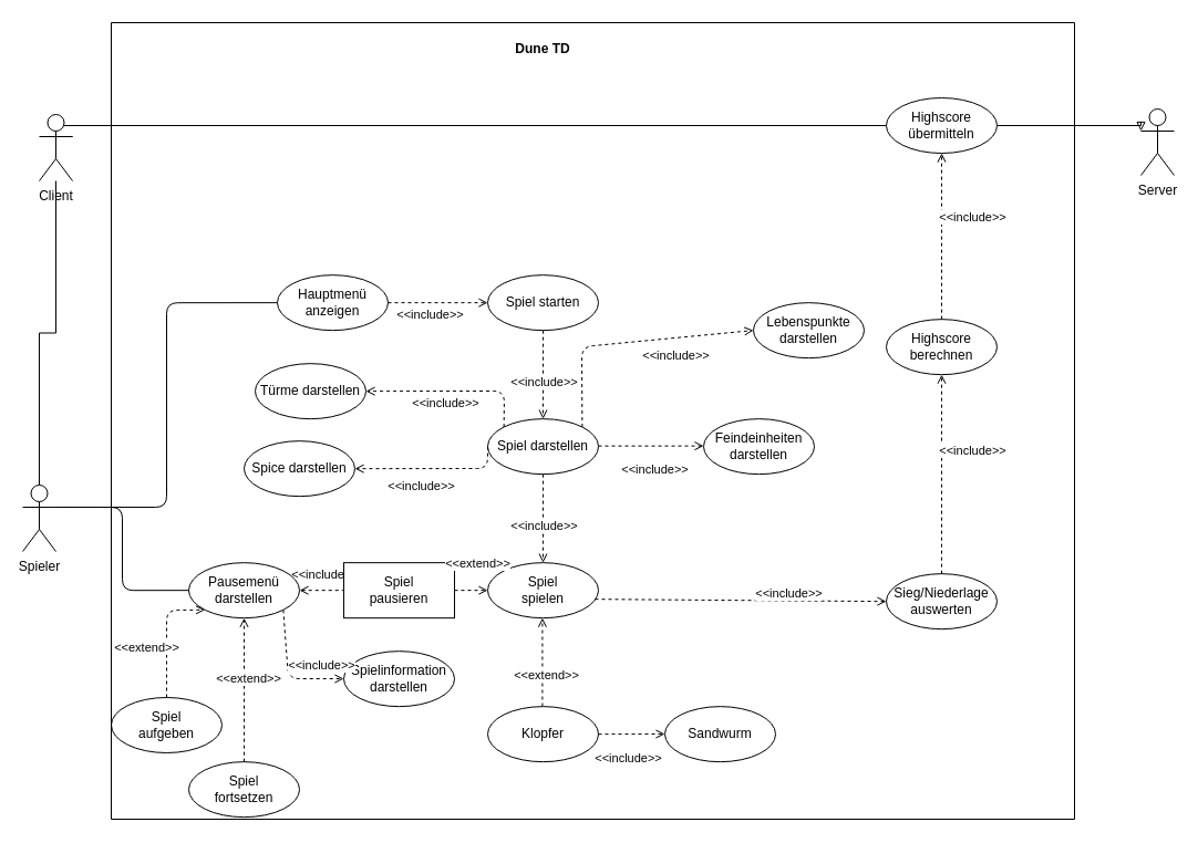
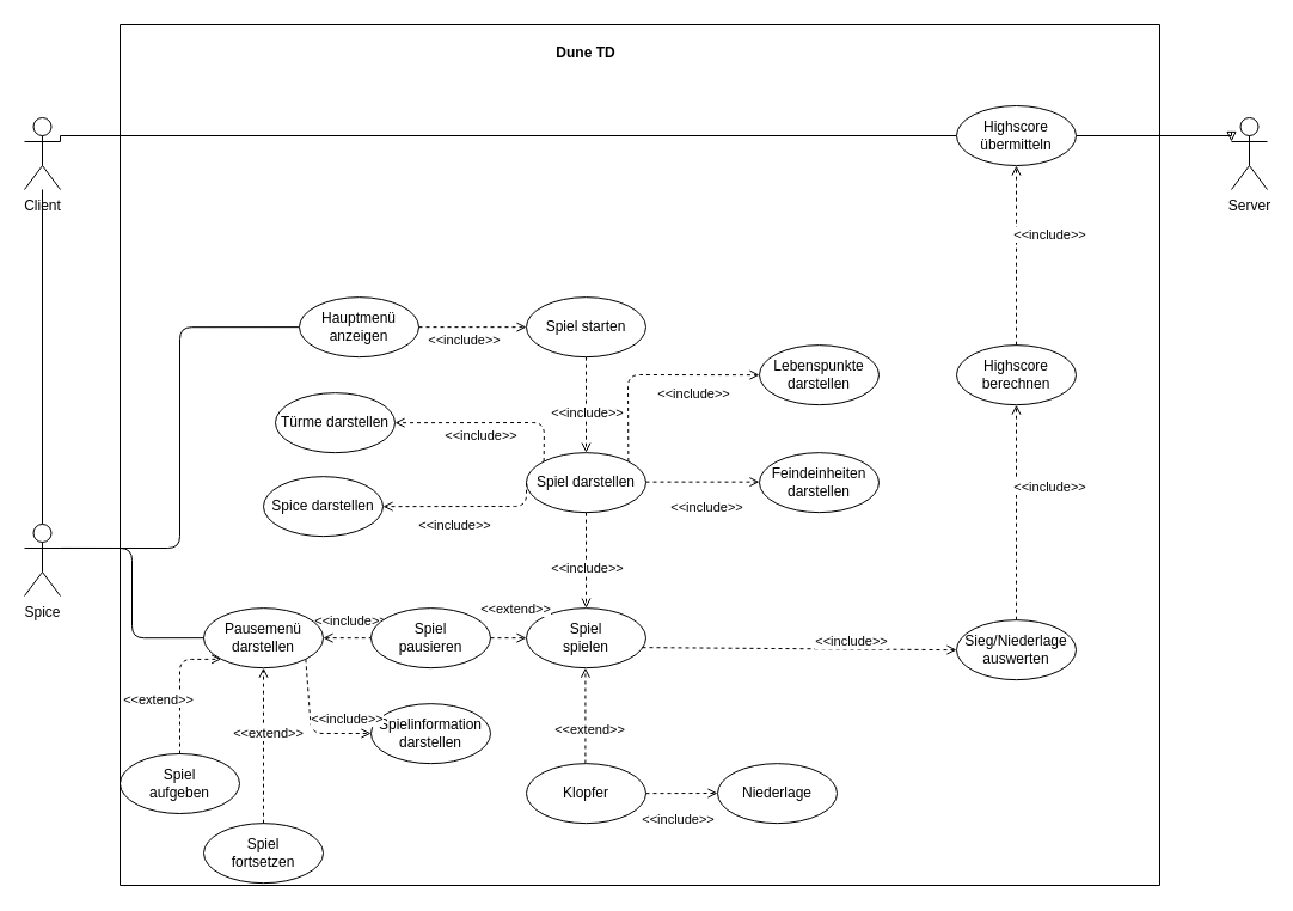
  <mxCell id="0" />
  <mxCell id="1" parent="0" />
  <mxCell id="2" value="Server" style="shape=umlActor;verticalLabelPosition=bottom;verticalAlign=top;html=1;" parent="1" vertex="1"><mxGeometry x="1030" y="98" width="30" height="60" as="geometry" /></mxCell>
  <mxCell id="3" style="edgeStyle=orthogonalEdgeStyle;rounded=0;orthogonalLoop=1;jettySize=auto;html=1;exitX=1;exitY=0.333;exitDx=0;exitDy=0;exitPerimeter=0;entryX=0;entryY=0.5;entryDx=0;entryDy=0;endArrow=none;endFill=0;" parent="1" source="4" target="47" edge="1"><mxGeometry relative="1" as="geometry"><Array as="points"><mxPoint x="50" y="113" /></Array></mxGeometry></mxCell>
- <mxCell id="4" value="&lt;div&gt;Client&lt;/div&gt;&lt;div&gt;&lt;br&gt;&lt;/div&gt;" style="shape=umlActor;verticalLabelPosition=bottom;verticalAlign=top;html=1;" parent="1" vertex="1"><mxGeometry x="35" y="103" width="30" height="60" as="geometry" /></mxCell>
+ <mxCell id="4" value="&lt;div&gt;Client&lt;/div&gt;&lt;div&gt;&lt;br&gt;&lt;/div&gt;" style="shape=umlActor;verticalLabelPosition=bottom;verticalAlign=top;html=1;" parent="1" vertex="1"><mxGeometry x="20" y="98" width="30" height="60" as="geometry" /></mxCell>
  <mxCell id="5" style="edgeStyle=orthogonalEdgeStyle;rounded=0;orthogonalLoop=1;jettySize=auto;html=1;exitX=0.5;exitY=0;exitDx=0;exitDy=0;exitPerimeter=0;endArrow=none;endFill=0;" parent="1" source="9" target="4" edge="1"><mxGeometry relative="1" as="geometry" /></mxCell>
  <mxCell id="6" style="edgeStyle=orthogonalEdgeStyle;rounded=1;orthogonalLoop=1;jettySize=auto;html=1;exitX=1;exitY=0.333;exitDx=0;exitDy=0;exitPerimeter=0;entryX=0;entryY=0.5;entryDx=0;entryDy=0;endArrow=none;endFill=0;" parent="1" source="9" target="12" edge="1"><mxGeometry relative="1" as="geometry" /></mxCell>
  <mxCell id="7" style="edgeStyle=orthogonalEdgeStyle;rounded=1;orthogonalLoop=1;jettySize=auto;html=1;exitX=1;exitY=0.5;exitDx=0;exitDy=0;entryX=0;entryY=0.5;entryDx=0;entryDy=0;endArrow=none;endFill=0;startArrow=open;dashed=1;startFill=0;" parent="1" source="65" target="25" edge="1"><mxGeometry relative="1" as="geometry" /></mxCell>
  <mxCell id="8" value="&amp;lt;&amp;lt;include&amp;gt;&amp;gt;" style="edgeLabel;html=1;align=center;verticalAlign=middle;resizable=0;points=[];" vertex="1" connectable="0" parent="7"><mxGeometry x="0.1" y="1" relative="1" as="geometry"><mxPoint y="-14" as="offset" /></mxGeometry></mxCell>
- <mxCell id="9" value="Spieler" style="shape=umlActor;verticalLabelPosition=bottom;verticalAlign=top;html=1;" parent="1" vertex="1"><mxGeometry x="20" y="438" width="30" height="60" as="geometry" /></mxCell>
+ <mxCell id="9" value="Spice" style="shape=umlActor;verticalLabelPosition=bottom;verticalAlign=top;html=1;" parent="1" vertex="1"><mxGeometry x="20" y="438" width="30" height="60" as="geometry" /></mxCell>
  <mxCell id="10" value="Spiel starten" style="ellipse;whiteSpace=wrap;html=1;" parent="1" vertex="1"><mxGeometry x="440" y="248.15" width="100" height="50" as="geometry" /></mxCell>
  <mxCell id="11" value="&lt;div&gt;Spiel&lt;/div&gt;&lt;div&gt;spielen&lt;br&gt;&lt;/div&gt;" style="ellipse;whiteSpace=wrap;html=1;" parent="1" vertex="1"><mxGeometry x="440" y="508.15" width="100" height="50" as="geometry" /></mxCell>
  <mxCell id="12" value="&lt;div&gt;Hauptmenü anzeigen&lt;/div&gt;" style="ellipse;whiteSpace=wrap;html=1;" parent="1" vertex="1"><mxGeometry x="250" y="248.15" width="100" height="50" as="geometry" /></mxCell>
  <mxCell id="13" value="Türme darstellen" style="ellipse;whiteSpace=wrap;html=1;" parent="1" vertex="1"><mxGeometry x="230" y="328.15" width="100" height="50" as="geometry" /></mxCell>
  <mxCell id="14" value="Spice darstellen" style="ellipse;whiteSpace=wrap;html=1;" parent="1" vertex="1"><mxGeometry x="220" y="398.15" width="100" height="50" as="geometry" /></mxCell>
- <mxCell id="15" value="Lebenspunkte darstellen" style="ellipse;whiteSpace=wrap;html=1;" parent="1" vertex="1"><mxGeometry x="680" y="273.15" width="100" height="50" as="geometry" /></mxCell>
+ <mxCell id="15" value="Lebenspunkte darstellen" style="ellipse;whiteSpace=wrap;html=1;" parent="1" vertex="1"><mxGeometry x="635" y="288.15" width="100" height="50" as="geometry" /></mxCell>
  <mxCell id="16" value="Spiel darstellen" style="ellipse;whiteSpace=wrap;html=1;" parent="1" vertex="1"><mxGeometry x="440" y="378.15" width="100" height="50" as="geometry" /></mxCell>
  <mxCell id="17" value="" style="endArrow=open;html=1;rounded=0;exitX=1;exitY=0.5;exitDx=0;exitDy=0;entryX=0;entryY=0.5;entryDx=0;entryDy=0;dashed=1;endFill=0;" parent="1" source="12" target="10" edge="1"><mxGeometry width="50" height="50" relative="1" as="geometry"><mxPoint x="600" y="298.15" as="sourcePoint" /><mxPoint x="650" y="248.15" as="targetPoint" /></mxGeometry></mxCell>
  <mxCell id="18" value="&amp;lt;&amp;lt;include&amp;gt;&amp;gt;" style="edgeLabel;html=1;align=center;verticalAlign=middle;resizable=0;points=[];" parent="17" vertex="1" connectable="0"><mxGeometry x="0.327" relative="1" as="geometry"><mxPoint x="-23" y="10" as="offset" /></mxGeometry></mxCell>
  <mxCell id="19" value="" style="endArrow=open;html=1;rounded=0;exitX=0.5;exitY=1;exitDx=0;exitDy=0;entryX=0.5;entryY=0;entryDx=0;entryDy=0;dashed=1;endFill=0;" parent="1" source="10" target="16" edge="1"><mxGeometry width="50" height="50" relative="1" as="geometry"><mxPoint x="340" y="278.15" as="sourcePoint" /><mxPoint x="450" y="278.15" as="targetPoint" /></mxGeometry></mxCell>
  <mxCell id="20" value="&amp;lt;&amp;lt;include&amp;gt;&amp;gt;" style="edgeLabel;html=1;align=center;verticalAlign=middle;resizable=0;points=[];" parent="19" vertex="1" connectable="0"><mxGeometry x="0.327" relative="1" as="geometry"><mxPoint y="-7" as="offset" /></mxGeometry></mxCell>
  <mxCell id="21" value="" style="endArrow=open;html=1;rounded=1;exitX=0;exitY=0.5;exitDx=0;exitDy=0;entryX=1;entryY=0.5;entryDx=0;entryDy=0;dashed=1;endFill=0;" parent="1" source="16" target="14" edge="1"><mxGeometry width="50" height="50" relative="1" as="geometry"><mxPoint x="440" y="408.15" as="sourcePoint" /><mxPoint x="330" y="408.15" as="targetPoint" /><Array as="points"><mxPoint x="440" y="423" /></Array></mxGeometry></mxCell>
  <mxCell id="22" value="&amp;lt;&amp;lt;include&amp;gt;&amp;gt;" style="edgeLabel;html=1;align=center;verticalAlign=middle;resizable=0;points=[];" parent="21" vertex="1" connectable="0"><mxGeometry x="0.327" relative="1" as="geometry"><mxPoint x="13" y="15" as="offset" /></mxGeometry></mxCell>
  <mxCell id="23" value="" style="endArrow=open;html=1;rounded=1;exitX=0;exitY=0;exitDx=0;exitDy=0;entryX=1;entryY=0.5;entryDx=0;entryDy=0;dashed=1;endFill=0;" parent="1" source="16" target="13" edge="1"><mxGeometry width="50" height="50" relative="1" as="geometry"><mxPoint x="450" y="337.65" as="sourcePoint" /><mxPoint x="340" y="337.65" as="targetPoint" /><Array as="points"><mxPoint x="455" y="353" /></Array></mxGeometry></mxCell>
  <mxCell id="24" value="&amp;lt;&amp;lt;include&amp;gt;&amp;gt;" style="edgeLabel;html=1;align=center;verticalAlign=middle;resizable=0;points=[];" parent="23" vertex="1" connectable="0"><mxGeometry x="0.327" relative="1" as="geometry"><mxPoint x="18" y="10" as="offset" /></mxGeometry></mxCell>
- <mxCell id="25" value="&lt;div&gt;Spiel&lt;/div&gt;&lt;div&gt;pausieren&lt;/div&gt;" style="whiteSpace=wrap;html=1;rounded=0;" parent="1" vertex="1"><mxGeometry x="310" y="508.15" width="100" height="50" as="geometry" /></mxCell>
+ <mxCell id="25" value="&lt;div&gt;Spiel&lt;/div&gt;&lt;div&gt;pausieren&lt;/div&gt;" style="ellipse;whiteSpace=wrap;html=1;" parent="1" vertex="1"><mxGeometry x="310" y="508.15" width="100" height="50" as="geometry" /></mxCell>
  <mxCell id="26" value="&lt;div&gt;Sieg/Niederlage&lt;/div&gt;&lt;div&gt;auswerten&lt;br&gt;&lt;/div&gt;" style="ellipse;whiteSpace=wrap;html=1;" parent="1" vertex="1"><mxGeometry x="800" y="518.15" width="100" height="50" as="geometry" /></mxCell>
  <mxCell id="27" value="" style="endArrow=open;html=1;rounded=0;exitX=0.5;exitY=1;exitDx=0;exitDy=0;entryX=0.5;entryY=0;entryDx=0;entryDy=0;dashed=1;endFill=0;" parent="1" source="16" target="11" edge="1"><mxGeometry width="50" height="50" relative="1" as="geometry"><mxPoint x="570" y="428.15" as="sourcePoint" /><mxPoint x="570" y="508.15" as="targetPoint" /></mxGeometry></mxCell>
  <mxCell id="28" value="&amp;lt;&amp;lt;include&amp;gt;&amp;gt;" style="edgeLabel;html=1;align=center;verticalAlign=middle;resizable=0;points=[];" parent="27" vertex="1" connectable="0"><mxGeometry x="0.327" relative="1" as="geometry"><mxPoint y="-7" as="offset" /></mxGeometry></mxCell>
  <mxCell id="29" value="" style="endArrow=open;html=1;rounded=0;exitX=1;exitY=0.5;exitDx=0;exitDy=0;entryX=0;entryY=0.5;entryDx=0;entryDy=0;dashed=1;endFill=0;" parent="1" source="25" target="11" edge="1"><mxGeometry width="50" height="50" relative="1" as="geometry"><mxPoint x="350" y="518.15" as="sourcePoint" /><mxPoint x="474.645" y="550.472" as="targetPoint" /></mxGeometry></mxCell>
  <mxCell id="30" value="&amp;lt;&amp;lt;extend&amp;gt;&amp;gt;" style="edgeLabel;html=1;align=center;verticalAlign=middle;resizable=0;points=[];" parent="29" vertex="1" connectable="0"><mxGeometry x="0.327" relative="1" as="geometry"><mxPoint y="-25" as="offset" /></mxGeometry></mxCell>
  <mxCell id="31" value="&lt;div&gt;Spiel&lt;/div&gt;&lt;div&gt;aufgeben&lt;br&gt;&lt;/div&gt;" style="ellipse;whiteSpace=wrap;html=1;" parent="1" vertex="1"><mxGeometry x="100" y="630" width="100" height="50" as="geometry" /></mxCell>
  <mxCell id="32" value="&lt;div&gt;Spiel&lt;/div&gt;&lt;div&gt;fortsetzen&lt;br&gt;&lt;/div&gt;" style="ellipse;whiteSpace=wrap;html=1;" parent="1" vertex="1"><mxGeometry x="170" y="688.15" width="100" height="50" as="geometry" /></mxCell>
  <mxCell id="33" value="" style="endArrow=open;html=1;rounded=1;dashed=1;endFill=0;exitX=0.5;exitY=0;exitDx=0;exitDy=0;entryX=0;entryY=1;entryDx=0;entryDy=0;" parent="1" source="31" target="65" edge="1"><mxGeometry width="50" height="50" relative="1" as="geometry"><mxPoint x="170" y="598" as="sourcePoint" /><mxPoint x="180" y="540" as="targetPoint" /><Array as="points"><mxPoint x="150" y="551" /></Array></mxGeometry></mxCell>
  <mxCell id="34" value="&amp;lt;&amp;lt;extend&amp;gt;&amp;gt;" style="edgeLabel;html=1;align=center;verticalAlign=middle;resizable=0;points=[];" parent="33" vertex="1" connectable="0"><mxGeometry x="0.327" relative="1" as="geometry"><mxPoint x="-19" y="29" as="offset" /></mxGeometry></mxCell>
  <mxCell id="35" value="" style="endArrow=open;html=1;rounded=0;exitX=0.5;exitY=0;exitDx=0;exitDy=0;entryX=0.5;entryY=1;entryDx=0;entryDy=0;dashed=1;endFill=0;" parent="1" source="32" target="65" edge="1"><mxGeometry width="50" height="50" relative="1" as="geometry"><mxPoint x="350" y="553.15" as="sourcePoint" /><mxPoint x="460" y="553.15" as="targetPoint" /><Array as="points" /></mxGeometry></mxCell>
  <mxCell id="36" value="&amp;lt;&amp;lt;extend&amp;gt;&amp;gt;" style="edgeLabel;html=1;align=center;verticalAlign=middle;resizable=0;points=[];" parent="35" vertex="1" connectable="0"><mxGeometry x="0.327" relative="1" as="geometry"><mxPoint x="3" y="10" as="offset" /></mxGeometry></mxCell>
  <mxCell id="37" value="&lt;div&gt;Spielinformation&lt;/div&gt;&lt;div&gt;darstellen&lt;br&gt;&lt;/div&gt;" style="ellipse;whiteSpace=wrap;html=1;" parent="1" vertex="1"><mxGeometry x="310" y="588.15" width="100" height="50" as="geometry" /></mxCell>
  <mxCell id="38" value="" style="endArrow=open;html=1;rounded=1;exitX=1;exitY=1;exitDx=0;exitDy=0;dashed=1;endFill=0;" parent="1" source="65" edge="1"><mxGeometry width="50" height="50" relative="1" as="geometry"><mxPoint x="480" y="588.15" as="sourcePoint" /><mxPoint x="310" y="613" as="targetPoint" /><Array as="points"><mxPoint x="260" y="613" /></Array></mxGeometry></mxCell>
  <mxCell id="39" value="&amp;lt;&amp;lt;include&amp;gt;&amp;gt;" style="edgeLabel;html=1;align=center;verticalAlign=middle;resizable=0;points=[];" parent="38" vertex="1" connectable="0"><mxGeometry x="0.327" relative="1" as="geometry"><mxPoint x="17" y="-13" as="offset" /></mxGeometry></mxCell>
  <mxCell id="40" value="" style="endArrow=open;html=1;rounded=0;exitX=0.97;exitY=0.66;exitDx=0;exitDy=0;entryX=0;entryY=0.5;entryDx=0;entryDy=0;dashed=1;endFill=0;exitPerimeter=0;" parent="1" source="11" target="26" edge="1"><mxGeometry width="50" height="50" relative="1" as="geometry"><mxPoint x="570" y="568.15" as="sourcePoint" /><mxPoint x="570" y="648.15" as="targetPoint" /></mxGeometry></mxCell>
  <mxCell id="41" value="&amp;lt;&amp;lt;include&amp;gt;&amp;gt;" style="edgeLabel;html=1;align=center;verticalAlign=middle;resizable=0;points=[];" parent="40" vertex="1" connectable="0"><mxGeometry x="0.327" relative="1" as="geometry"><mxPoint y="-7" as="offset" /></mxGeometry></mxCell>
  <mxCell id="42" value="Highscore berechnen" style="ellipse;whiteSpace=wrap;html=1;" parent="1" vertex="1"><mxGeometry x="800" y="288.15" width="100" height="50" as="geometry" /></mxCell>
  <mxCell id="43" value="" style="endArrow=open;html=1;rounded=0;exitX=0.5;exitY=0;exitDx=0;exitDy=0;entryX=0.5;entryY=1;entryDx=0;entryDy=0;dashed=1;endFill=0;" parent="1" source="26" target="42" edge="1"><mxGeometry width="50" height="50" relative="1" as="geometry"><mxPoint x="680" y="403.15" as="sourcePoint" /><mxPoint x="560" y="423.15" as="targetPoint" /></mxGeometry></mxCell>
  <mxCell id="44" value="&amp;lt;&amp;lt;include&amp;gt;&amp;gt;" style="edgeLabel;html=1;align=center;verticalAlign=middle;resizable=0;points=[];" parent="43" vertex="1" connectable="0"><mxGeometry x="0.327" relative="1" as="geometry"><mxPoint x="27" y="7" as="offset" /></mxGeometry></mxCell>
  <mxCell id="45" value="Feindeinheiten darstellen" style="ellipse;whiteSpace=wrap;html=1;" parent="1" vertex="1"><mxGeometry x="635" y="378.15" width="100" height="50" as="geometry" /></mxCell>
  <mxCell id="46" style="edgeStyle=orthogonalEdgeStyle;rounded=0;orthogonalLoop=1;jettySize=auto;html=1;exitX=1;exitY=0.5;exitDx=0;exitDy=0;entryX=0;entryY=0.333;entryDx=0;entryDy=0;entryPerimeter=0;endArrow=block;endFill=0;" parent="1" source="47" target="2" edge="1"><mxGeometry relative="1" as="geometry"><Array as="points"><mxPoint x="1030" y="113" /></Array></mxGeometry></mxCell>
  <mxCell id="47" value="Highscore übermitteln" style="ellipse;whiteSpace=wrap;html=1;" parent="1" vertex="1"><mxGeometry x="800" y="88" width="100" height="50" as="geometry" /></mxCell>
  <mxCell id="48" value="" style="endArrow=none;html=1;rounded=0;" parent="1" edge="1"><mxGeometry width="50" height="50" relative="1" as="geometry"><mxPoint x="100" y="740" as="sourcePoint" /><mxPoint x="100" y="20" as="targetPoint" /></mxGeometry></mxCell>
  <mxCell id="49" value="" style="endArrow=none;html=1;rounded=0;" parent="1" edge="1"><mxGeometry width="50" height="50" relative="1" as="geometry"><mxPoint x="970" y="740" as="sourcePoint" /><mxPoint x="100" y="740" as="targetPoint" /></mxGeometry></mxCell>
  <mxCell id="50" value="" style="endArrow=none;html=1;rounded=0;" parent="1" edge="1"><mxGeometry width="50" height="50" relative="1" as="geometry"><mxPoint x="970" y="20" as="sourcePoint" /><mxPoint x="100" y="20" as="targetPoint" /></mxGeometry></mxCell>
  <mxCell id="51" value="" style="endArrow=none;html=1;rounded=0;" parent="1" edge="1"><mxGeometry width="50" height="50" relative="1" as="geometry"><mxPoint x="970" y="740" as="sourcePoint" /><mxPoint x="970" y="20" as="targetPoint" /></mxGeometry></mxCell>
  <mxCell id="52" value="Dune TD" style="text;align=center;fontStyle=1;verticalAlign=middle;spacingLeft=3;spacingRight=3;strokeColor=none;rotatable=0;points=[[0,0.5],[1,0.5]];portConstraint=eastwest;" parent="1" vertex="1"><mxGeometry x="450" y="30" width="80" height="26" as="geometry" /></mxCell>
  <mxCell id="53" value="" style="endArrow=open;html=1;rounded=0;exitX=0;exitY=0.5;exitDx=0;exitDy=0;dashed=1;endFill=0;entryX=1;entryY=0.5;entryDx=0;entryDy=0;" parent="1" edge="1"><mxGeometry width="50" height="50" relative="1" as="geometry"><mxPoint x="540" y="402.65" as="sourcePoint" /><mxPoint x="635" y="402.65" as="targetPoint" /></mxGeometry></mxCell>
  <mxCell id="54" value="&amp;lt;&amp;lt;include&amp;gt;&amp;gt;" style="edgeLabel;html=1;align=center;verticalAlign=middle;resizable=0;points=[];" parent="53" vertex="1" connectable="0"><mxGeometry x="0.327" relative="1" as="geometry"><mxPoint x="-13" y="21" as="offset" /></mxGeometry></mxCell>
  <mxCell id="55" value="" style="endArrow=open;html=1;rounded=1;exitX=1;exitY=0;exitDx=0;exitDy=0;dashed=1;endFill=0;entryX=0;entryY=0.5;entryDx=0;entryDy=0;orthogonal=0;" parent="1" source="16" target="15" edge="1"><mxGeometry width="50" height="50" relative="1" as="geometry"><mxPoint x="530.355" y="389.382" as="sourcePoint" /><mxPoint x="640" y="317.06" as="targetPoint" /><Array as="points"><mxPoint x="525" y="313" /></Array></mxGeometry></mxCell>
  <mxCell id="56" value="&amp;lt;&amp;lt;include&amp;gt;&amp;gt;" style="edgeLabel;html=1;align=center;verticalAlign=middle;resizable=0;points=[];" parent="55" vertex="1" connectable="0"><mxGeometry x="0.327" relative="1" as="geometry"><mxPoint x="6" y="15" as="offset" /></mxGeometry></mxCell>
  <mxCell id="57" value="" style="endArrow=open;html=1;rounded=0;dashed=1;endFill=0;exitX=0.5;exitY=0;exitDx=0;exitDy=0;entryX=0.5;entryY=1;entryDx=0;entryDy=0;" parent="1" source="42" target="47" edge="1"><mxGeometry width="50" height="50" relative="1" as="geometry"><mxPoint x="850" y="260" as="sourcePoint" /><mxPoint x="850" y="170" as="targetPoint" /></mxGeometry></mxCell>
  <mxCell id="58" value="&amp;lt;&amp;lt;include&amp;gt;&amp;gt;" style="edgeLabel;html=1;align=center;verticalAlign=middle;resizable=0;points=[];" parent="57" vertex="1" connectable="0"><mxGeometry x="0.327" relative="1" as="geometry"><mxPoint x="27" y="7" as="offset" /></mxGeometry></mxCell>
  <mxCell id="59" value="" style="endArrow=open;html=1;rounded=0;exitX=0.5;exitY=0;exitDx=0;exitDy=0;entryX=0.5;entryY=1;entryDx=0;entryDy=0;dashed=1;endFill=0;" parent="1" edge="1"><mxGeometry width="50" height="50" relative="1" as="geometry"><mxPoint x="489.41" y="680" as="sourcePoint" /><mxPoint x="489.41" y="558.15" as="targetPoint" /></mxGeometry></mxCell>
  <mxCell id="60" value="&amp;lt;&amp;lt;extend&amp;gt;&amp;gt;" style="edgeLabel;html=1;align=center;verticalAlign=middle;resizable=0;points=[];" parent="59" vertex="1" connectable="0"><mxGeometry x="0.327" relative="1" as="geometry"><mxPoint x="3" y="10" as="offset" /></mxGeometry></mxCell>
  <mxCell id="61" value="&lt;div&gt;Klopfer&lt;/div&gt;" style="ellipse;whiteSpace=wrap;html=1;" parent="1" vertex="1"><mxGeometry x="440" y="638.15" width="100" height="50" as="geometry" /></mxCell>
- <mxCell id="62" value="&lt;div&gt;Sandwurm&lt;/div&gt;" style="ellipse;whiteSpace=wrap;html=1;" parent="1" vertex="1"><mxGeometry x="600" y="638.15" width="100" height="50" as="geometry" /></mxCell>
+ <mxCell id="62" value="&lt;div&gt;Niederlage&lt;/div&gt;" style="ellipse;whiteSpace=wrap;html=1;" parent="1" vertex="1"><mxGeometry x="600" y="638.15" width="100" height="50" as="geometry" /></mxCell>
  <mxCell id="63" value="" style="endArrow=open;html=1;rounded=0;exitX=1;exitY=0.5;exitDx=0;exitDy=0;dashed=1;endFill=0;" parent="1" source="61" edge="1"><mxGeometry width="50" height="50" relative="1" as="geometry"><mxPoint x="550" y="662.56" as="sourcePoint" /><mxPoint x="600" y="663" as="targetPoint" /></mxGeometry></mxCell>
  <mxCell id="64" value="&amp;lt;&amp;lt;include&amp;gt;&amp;gt;" style="edgeLabel;html=1;align=center;verticalAlign=middle;resizable=0;points=[];" parent="63" vertex="1" connectable="0"><mxGeometry x="0.327" relative="1" as="geometry"><mxPoint x="-13" y="21" as="offset" /></mxGeometry></mxCell>
  <mxCell id="65" value="&lt;div&gt;Pausemenü&lt;/div&gt;&lt;div&gt;darstellen&lt;/div&gt;" style="ellipse;whiteSpace=wrap;html=1;" vertex="1" parent="1"><mxGeometry x="170" y="508.15" width="100" height="50" as="geometry" /></mxCell>
  <mxCell id="66" value="" style="edgeStyle=orthogonalEdgeStyle;rounded=1;orthogonalLoop=1;jettySize=auto;html=1;exitX=1;exitY=0.333;exitDx=0;exitDy=0;exitPerimeter=0;entryX=0;entryY=0.5;entryDx=0;entryDy=0;endArrow=none;endFill=0;" edge="1" parent="1" source="9" target="65"><mxGeometry relative="1" as="geometry"><mxPoint x="50" y="458" as="sourcePoint" /><mxPoint x="290" y="533.15" as="targetPoint" /></mxGeometry></mxCell>
